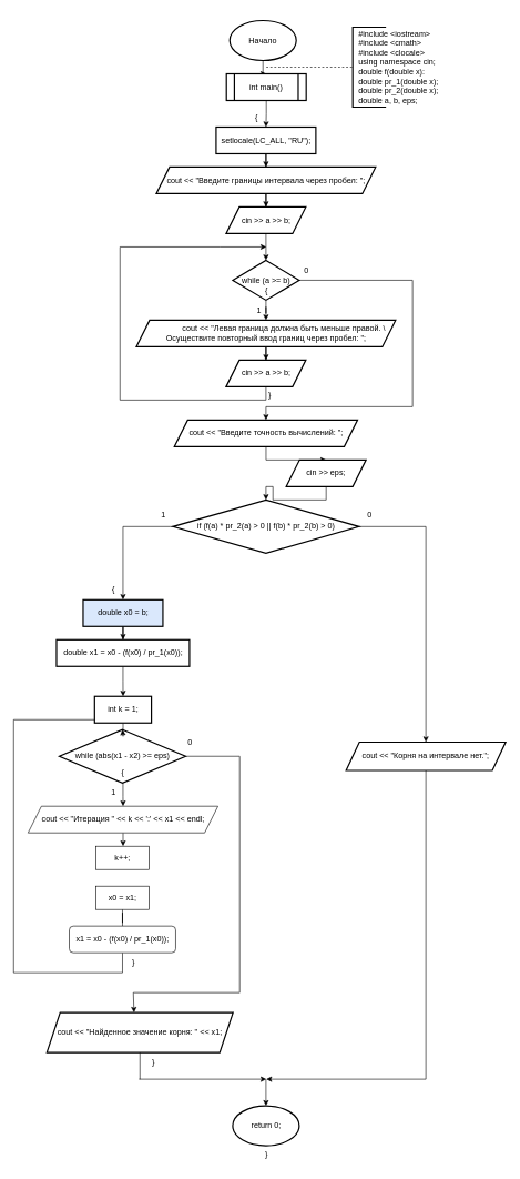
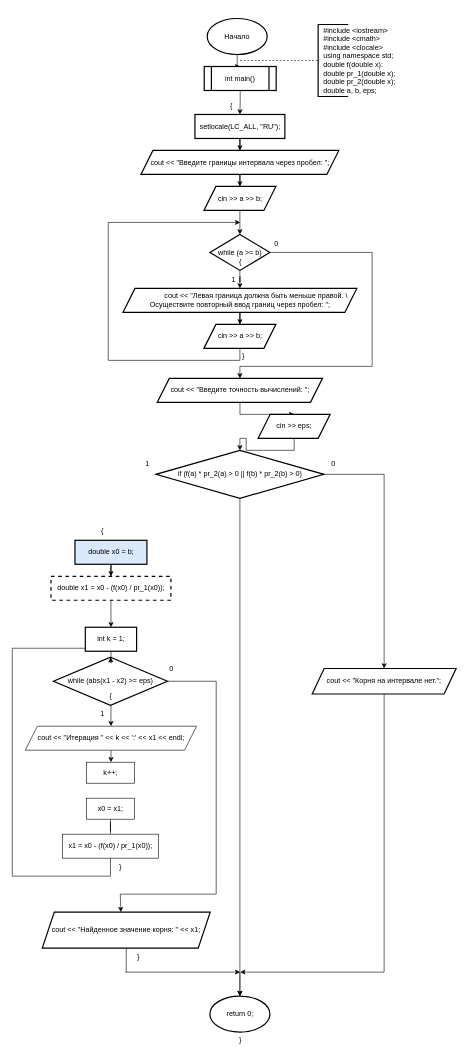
  <mxCell id="0" />
  <mxCell id="1" parent="0" />
  <mxCell id="2" value="" style="group" vertex="1" connectable="0" parent="1"><mxGeometry x="20" y="20" width="740" height="1728" as="geometry" /></mxCell>
  <mxCell id="3" value="1" style="text;html=1;align=center;verticalAlign=middle;resizable=0;points=[];autosize=1;strokeColor=none;fillColor=none;" parent="2" vertex="1"><mxGeometry x="353.5" y="430" width="30" height="30" as="geometry" /></mxCell>
  <mxCell id="4" value="0" style="text;html=1;align=center;verticalAlign=middle;resizable=0;points=[];autosize=1;strokeColor=none;fillColor=none;" parent="2" vertex="1"><mxGeometry x="424.5" y="370" width="30" height="30" as="geometry" /></mxCell>
  <mxCell id="5" value="{" style="text;html=1;align=center;verticalAlign=middle;resizable=0;points=[];autosize=1;strokeColor=none;fillColor=none;" parent="2" vertex="1"><mxGeometry x="364.5" y="400" width="30" height="30" as="geometry" /></mxCell>
  <mxCell id="6" value="}" style="text;html=1;align=center;verticalAlign=middle;resizable=0;points=[];autosize=1;strokeColor=none;fillColor=none;" parent="2" vertex="1"><mxGeometry x="370" y="558" width="30" height="30" as="geometry" /></mxCell>
  <mxCell id="7" value="{" style="text;html=1;align=center;verticalAlign=middle;resizable=0;points=[];autosize=1;strokeColor=none;fillColor=none;" parent="2" vertex="1"><mxGeometry x="350" y="140" width="30" height="30" as="geometry" /></mxCell>
  <mxCell id="8" value="{" style="text;html=1;align=center;verticalAlign=middle;resizable=0;points=[];autosize=1;strokeColor=none;fillColor=none;" parent="2" vertex="1"><mxGeometry x="134.5" y="850" width="30" height="30" as="geometry" /></mxCell>
  <mxCell id="9" value="1" style="text;html=1;align=center;verticalAlign=middle;resizable=0;points=[];autosize=1;strokeColor=none;fillColor=none;" parent="2" vertex="1"><mxGeometry x="210" y="738" width="30" height="30" as="geometry" /></mxCell>
  <mxCell id="10" value="{" style="text;html=1;align=center;verticalAlign=middle;resizable=0;points=[];autosize=1;strokeColor=none;fillColor=none;" parent="2" vertex="1"><mxGeometry x="149.5" y="1125" width="30" height="30" as="geometry" /></mxCell>
  <mxCell id="11" value="1" style="text;html=1;align=center;verticalAlign=middle;resizable=0;points=[];autosize=1;strokeColor=none;fillColor=none;" parent="2" vertex="1"><mxGeometry x="134.5" y="1155" width="30" height="30" as="geometry" /></mxCell>
  <mxCell id="12" value="}" style="text;html=1;align=center;verticalAlign=middle;resizable=0;points=[];autosize=1;strokeColor=none;fillColor=none;" parent="2" vertex="1"><mxGeometry x="164.5" y="1410" width="30" height="30" as="geometry" /></mxCell>
  <mxCell id="13" value="0" style="text;html=1;align=center;verticalAlign=middle;resizable=0;points=[];autosize=1;strokeColor=none;fillColor=none;" parent="2" vertex="1"><mxGeometry x="250" y="1080" width="30" height="30" as="geometry" /></mxCell>
  <mxCell id="14" value="}" style="text;html=1;align=center;verticalAlign=middle;resizable=0;points=[];autosize=1;strokeColor=none;fillColor=none;" parent="2" vertex="1"><mxGeometry x="194.5" y="1560" width="30" height="30" as="geometry" /></mxCell>
  <mxCell id="15" value="0" style="text;html=1;align=center;verticalAlign=middle;resizable=0;points=[];autosize=1;strokeColor=none;fillColor=none;" parent="2" vertex="1"><mxGeometry x="520" y="738" width="30" height="30" as="geometry" /></mxCell>
  <mxCell id="16" value="}" style="text;html=1;align=center;verticalAlign=middle;resizable=0;points=[];autosize=1;strokeColor=none;fillColor=none;" parent="2" vertex="1"><mxGeometry x="365" y="1698" width="30" height="30" as="geometry" /></mxCell>
  <mxCell id="17" value="" style="group" parent="2" vertex="1" connectable="0"><mxGeometry width="740" height="1700.0" as="geometry" /></mxCell>
  <mxCell id="18" value="" style="edgeStyle=orthogonalEdgeStyle;rounded=0;orthogonalLoop=1;jettySize=auto;html=1;" parent="17" source="19" target="21" edge="1"><mxGeometry relative="1" as="geometry" /></mxCell>
  <mxCell id="19" value="Начало" style="strokeWidth=2;html=1;shape=mxgraph.flowchart.start_1;whiteSpace=wrap;" parent="17" vertex="1"><mxGeometry x="325" y="10" width="100" height="60" as="geometry" /></mxCell>
  <mxCell id="20" value="" style="edgeStyle=orthogonalEdgeStyle;rounded=0;orthogonalLoop=1;jettySize=auto;html=1;" parent="17" source="21" target="26" edge="1"><mxGeometry relative="1" as="geometry" /></mxCell>
  <mxCell id="21" value="int main()" style="shape=process;whiteSpace=wrap;html=1;backgroundOutline=1;strokeWidth=2;" parent="17" vertex="1"><mxGeometry x="320" y="90" width="120" height="40" as="geometry" /></mxCell>
  <mxCell id="22" value="" style="strokeWidth=2;html=1;shape=mxgraph.flowchart.annotation_1;align=left;pointerEvents=1;" parent="17" vertex="1"><mxGeometry x="510" y="20" width="50" height="120" as="geometry" /></mxCell>
  <mxCell id="23" value="" style="endArrow=none;dashed=1;html=1;rounded=0;entryX=0;entryY=0.5;entryDx=0;entryDy=0;entryPerimeter=0;" parent="17" target="22" edge="1"><mxGeometry width="50" height="50" relative="1" as="geometry"><mxPoint x="380" y="80" as="sourcePoint" /><mxPoint x="440" y="90" as="targetPoint" /></mxGeometry></mxCell>
- <mxCell id="24" value="&lt;div&gt;#include &amp;lt;iostream&amp;gt;&lt;/div&gt;&lt;div&gt;#include &amp;lt;cmath&amp;gt;&lt;/div&gt;&lt;div&gt;#include &amp;lt;clocale&amp;gt;&lt;/div&gt;&lt;div&gt;using namespace cin;&lt;/div&gt;&lt;div&gt;double f(double x):&lt;br&gt;&lt;/div&gt;&lt;div&gt;double pr_1(double x);&lt;br&gt;&lt;/div&gt;&lt;div&gt;&lt;span style=&quot;background-color: initial;&quot;&gt;double pr_2(double x);&lt;/span&gt;&lt;/div&gt;&lt;div&gt;&lt;span style=&quot;background-color: initial;&quot;&gt;double a, b, eps;&lt;/span&gt;&lt;br&gt;&lt;/div&gt;" style="text;strokeColor=none;align=left;fillColor=none;html=1;verticalAlign=middle;whiteSpace=wrap;rounded=0;" parent="17" vertex="1"><mxGeometry x="517.25" y="27.5" width="160" height="105" as="geometry" /></mxCell>
+ <mxCell id="24" value="&lt;div&gt;#include &amp;lt;iostream&amp;gt;&lt;/div&gt;&lt;div&gt;#include &amp;lt;cmath&amp;gt;&lt;/div&gt;&lt;div&gt;#include &amp;lt;clocale&amp;gt;&lt;/div&gt;&lt;div&gt;using namespace std;&lt;/div&gt;&lt;div&gt;double f(double x):&lt;br&gt;&lt;/div&gt;&lt;div&gt;double pr_1(double x);&lt;br&gt;&lt;/div&gt;&lt;div&gt;&lt;span style=&quot;background-color: initial;&quot;&gt;double pr_2(double x);&lt;/span&gt;&lt;/div&gt;&lt;div&gt;&lt;span style=&quot;background-color: initial;&quot;&gt;double a, b, eps;&lt;/span&gt;&lt;br&gt;&lt;/div&gt;" style="text;strokeColor=none;align=left;fillColor=none;html=1;verticalAlign=middle;whiteSpace=wrap;rounded=0;" parent="17" vertex="1"><mxGeometry x="517.25" y="27.5" width="160" height="105" as="geometry" /></mxCell>
  <mxCell id="25" value="" style="edgeStyle=orthogonalEdgeStyle;rounded=0;orthogonalLoop=1;jettySize=auto;html=1;" parent="17" source="26" target="28" edge="1"><mxGeometry relative="1" as="geometry" /></mxCell>
  <mxCell id="26" value="setlocale(LC_ALL, &quot;RU&quot;);" style="whiteSpace=wrap;html=1;strokeWidth=2;" parent="17" vertex="1"><mxGeometry x="304.5" y="170" width="150" height="40" as="geometry" /></mxCell>
  <mxCell id="27" value="" style="edgeStyle=orthogonalEdgeStyle;rounded=0;orthogonalLoop=1;jettySize=auto;html=1;" parent="17" source="28" target="30" edge="1"><mxGeometry relative="1" as="geometry" /></mxCell>
  <mxCell id="28" value="cout &amp;lt;&amp;lt; &quot;Введите границы интервала через пробел: &quot;;" style="shape=parallelogram;perimeter=parallelogramPerimeter;whiteSpace=wrap;html=1;fixedSize=1;strokeWidth=2;" parent="17" vertex="1"><mxGeometry x="214.5" y="230" width="330" height="40" as="geometry" /></mxCell>
  <mxCell id="29" value="" style="edgeStyle=orthogonalEdgeStyle;rounded=0;orthogonalLoop=1;jettySize=auto;html=1;" parent="17" source="30" target="33" edge="1"><mxGeometry relative="1" as="geometry" /></mxCell>
  <mxCell id="30" value="cin &amp;gt;&amp;gt; a &amp;gt;&amp;gt; b;" style="shape=parallelogram;perimeter=parallelogramPerimeter;whiteSpace=wrap;html=1;fixedSize=1;strokeWidth=2;" parent="17" vertex="1"><mxGeometry x="319.5" y="290" width="120" height="40" as="geometry" /></mxCell>
  <mxCell id="31" value="" style="edgeStyle=orthogonalEdgeStyle;rounded=0;orthogonalLoop=1;jettySize=auto;html=1;entryX=0.5;entryY=0;entryDx=0;entryDy=0;" parent="17" source="33" target="35" edge="1"><mxGeometry relative="1" as="geometry" /></mxCell>
  <mxCell id="32" style="edgeStyle=orthogonalEdgeStyle;rounded=0;orthogonalLoop=1;jettySize=auto;html=1;entryX=0.5;entryY=0;entryDx=0;entryDy=0;" parent="17" source="33" target="39" edge="1"><mxGeometry relative="1" as="geometry"><mxPoint x="379.5" y="610" as="targetPoint" /><Array as="points"><mxPoint x="600" y="400" /><mxPoint x="600" y="590" /><mxPoint x="380" y="590" /></Array></mxGeometry></mxCell>
  <mxCell id="33" value="while (a &amp;gt;= b)" style="rhombus;whiteSpace=wrap;html=1;strokeWidth=2;" parent="17" vertex="1"><mxGeometry x="329.5" y="370" width="100" height="60" as="geometry" /></mxCell>
  <mxCell id="34" value="" style="edgeStyle=orthogonalEdgeStyle;rounded=0;orthogonalLoop=1;jettySize=auto;html=1;" parent="17" source="35" target="37" edge="1"><mxGeometry relative="1" as="geometry" /></mxCell>
  <mxCell id="35" value="&lt;div style=&quot;&quot;&gt;&lt;span style=&quot;white-space: normal;&quot;&gt;&lt;span style=&quot;white-space:pre&quot;&gt;&#09;&#09;&lt;/span&gt;cout &amp;lt;&amp;lt; &quot;Левая граница должна быть меньше правой. \&lt;/span&gt;&lt;/div&gt;&lt;div style=&quot;&quot;&gt;Осуществите повторный ввод границ через пробел: &quot;;&lt;/div&gt;" style="shape=parallelogram;perimeter=parallelogramPerimeter;whiteSpace=wrap;html=1;fixedSize=1;strokeWidth=2;align=center;" parent="17" vertex="1"><mxGeometry x="184.5" y="460" width="390" height="40" as="geometry" /></mxCell>
  <mxCell id="36" style="edgeStyle=orthogonalEdgeStyle;rounded=0;orthogonalLoop=1;jettySize=auto;html=1;" parent="17" source="37" edge="1"><mxGeometry relative="1" as="geometry"><Array as="points"><mxPoint x="380" y="580" /><mxPoint x="160" y="580" /><mxPoint x="160" y="350" /><mxPoint x="310" y="350" /></Array><mxPoint x="380" y="350" as="targetPoint" /></mxGeometry></mxCell>
  <mxCell id="37" value="cin &amp;gt;&amp;gt; a &amp;gt;&amp;gt; b;" style="shape=parallelogram;perimeter=parallelogramPerimeter;whiteSpace=wrap;html=1;fixedSize=1;strokeWidth=2;" parent="17" vertex="1"><mxGeometry x="319.5" y="520" width="120" height="40" as="geometry" /></mxCell>
  <mxCell id="38" value="" style="edgeStyle=orthogonalEdgeStyle;rounded=0;orthogonalLoop=1;jettySize=auto;html=1;entryX=0.5;entryY=0;entryDx=0;entryDy=0;" parent="17" source="39" target="41" edge="1"><mxGeometry relative="1" as="geometry" /></mxCell>
  <mxCell id="39" value="cout &amp;lt;&amp;lt; &quot;Введите точность вычислений: &quot;;" style="shape=parallelogram;perimeter=parallelogramPerimeter;whiteSpace=wrap;html=1;fixedSize=1;strokeWidth=2;" parent="17" vertex="1"><mxGeometry x="241.75" y="610" width="275.5" height="40" as="geometry" /></mxCell>
  <mxCell id="40" value="" style="edgeStyle=orthogonalEdgeStyle;rounded=0;orthogonalLoop=1;jettySize=auto;html=1;" parent="17" source="41" target="44" edge="1"><mxGeometry relative="1" as="geometry" /></mxCell>
  <mxCell id="41" value="cin &amp;gt;&amp;gt; eps;" style="shape=parallelogram;perimeter=parallelogramPerimeter;whiteSpace=wrap;html=1;fixedSize=1;strokeWidth=2;" parent="17" vertex="1"><mxGeometry x="410" y="670" width="120" height="40" as="geometry" /></mxCell>
- <mxCell id="42" style="edgeStyle=orthogonalEdgeStyle;rounded=0;orthogonalLoop=1;jettySize=auto;html=1;entryX=0.5;entryY=0;entryDx=0;entryDy=0;" parent="17" source="44" target="46" edge="1"><mxGeometry relative="1" as="geometry"><mxPoint x="100" y="880" as="targetPoint" /></mxGeometry></mxCell>
+ <mxCell id="42" style="edgeStyle=orthogonalEdgeStyle;rounded=0;orthogonalLoop=1;jettySize=auto;html=1;" parent="17" source="44" target="60" edge="1"><mxGeometry relative="1" as="geometry"><mxPoint x="100" y="880" as="targetPoint" /></mxGeometry></mxCell>
  <mxCell id="43" value="" style="edgeStyle=orthogonalEdgeStyle;rounded=0;orthogonalLoop=1;jettySize=auto;html=1;exitX=1;exitY=0.5;exitDx=0;exitDy=0;" parent="17" source="44" target="58" edge="1"><mxGeometry relative="1" as="geometry" /></mxCell>
  <mxCell id="44" value="if (f(a) * pr_2(a) &amp;gt; 0 || f(b) * pr_2(b) &amp;gt; 0)" style="rhombus;whiteSpace=wrap;html=1;strokeWidth=2;" parent="17" vertex="1"><mxGeometry x="239.5" y="730" width="280" height="80" as="geometry" /></mxCell>
  <mxCell id="45" value="" style="edgeStyle=orthogonalEdgeStyle;rounded=0;orthogonalLoop=1;jettySize=auto;html=1;" parent="17" source="46" target="48" edge="1"><mxGeometry relative="1" as="geometry" /></mxCell>
  <mxCell id="46" value="double x0 = b;" style="whiteSpace=wrap;html=1;strokeWidth=2;fillColor=#dae8fc;" parent="17" vertex="1"><mxGeometry x="104.5" y="880" width="120" height="40" as="geometry" /></mxCell>
  <mxCell id="47" value="" style="edgeStyle=orthogonalEdgeStyle;rounded=0;orthogonalLoop=1;jettySize=auto;html=1;" parent="17" source="48" target="62" edge="1"><mxGeometry relative="1" as="geometry" /></mxCell>
- <mxCell id="48" value="double x1 = x0 - (f(x0) / pr_1(x0));" style="whiteSpace=wrap;html=1;strokeWidth=2;" parent="17" vertex="1"><mxGeometry x="64.5" y="940" width="200" height="40" as="geometry" /></mxCell>
+ <mxCell id="48" value="double x1 = x0 - (f(x0) / pr_1(x0));" style="whiteSpace=wrap;html=1;strokeWidth=2;dashed=1;" parent="17" vertex="1"><mxGeometry x="64.5" y="940" width="200" height="40" as="geometry" /></mxCell>
  <mxCell id="49" style="edgeStyle=orthogonalEdgeStyle;rounded=0;orthogonalLoop=1;jettySize=auto;html=1;entryX=0.468;entryY=0;entryDx=0;entryDy=0;entryPerimeter=0;" parent="17" source="50" target="56" edge="1"><mxGeometry relative="1" as="geometry"><mxPoint x="180" y="1480" as="targetPoint" /><Array as="points"><mxPoint x="340" y="1115" /><mxPoint x="340" y="1470" /><mxPoint x="180" y="1470" /></Array></mxGeometry></mxCell>
  <mxCell id="50" value="while (abs(x1 - x2) &amp;gt;= eps)" style="rhombus;whiteSpace=wrap;html=1;strokeWidth=2;" parent="17" vertex="1"><mxGeometry x="68.72" y="1075" width="190" height="80" as="geometry" /></mxCell>
  <mxCell id="51" value="" style="edgeStyle=orthogonalEdgeStyle;rounded=0;orthogonalLoop=1;jettySize=auto;html=1;endArrow=none;" parent="17" source="52" target="54" edge="1"><mxGeometry relative="1" as="geometry" /></mxCell>
  <mxCell id="52" value="x0 = x1;" style="whiteSpace=wrap;html=1;" parent="17" vertex="1"><mxGeometry x="123.72" y="1310" width="80" height="35" as="geometry" /></mxCell>
  <mxCell id="53" style="edgeStyle=orthogonalEdgeStyle;rounded=0;orthogonalLoop=1;jettySize=auto;html=1;exitX=0.5;exitY=1;exitDx=0;exitDy=0;" parent="17" source="54" edge="1"><mxGeometry relative="1" as="geometry"><mxPoint x="164" y="1060" as="targetPoint" /><Array as="points"><mxPoint x="164" y="1440" /><mxPoint y="1440" /><mxPoint y="1060" /></Array></mxGeometry></mxCell>
- <mxCell id="54" value="x1 = x0 - (f(x0) / pr_1(x0));" style="whiteSpace=wrap;html=1;rounded=1;" parent="17" vertex="1"><mxGeometry x="83.72" y="1370" width="160" height="40" as="geometry" /></mxCell>
+ <mxCell id="54" value="x1 = x0 - (f(x0) / pr_1(x0));" style="whiteSpace=wrap;html=1;" parent="17" vertex="1"><mxGeometry x="83.72" y="1370" width="160" height="40" as="geometry" /></mxCell>
  <mxCell id="55" style="edgeStyle=orthogonalEdgeStyle;rounded=0;orthogonalLoop=1;jettySize=auto;html=1;exitX=0.5;exitY=1;exitDx=0;exitDy=0;" parent="17" source="56" edge="1"><mxGeometry relative="1" as="geometry"><mxPoint x="380" y="1600" as="targetPoint" /><Array as="points"><mxPoint x="189" y="1600" /><mxPoint x="405" y="1600" /></Array></mxGeometry></mxCell>
  <mxCell id="56" value="cout &amp;lt;&amp;lt; &quot;Найденное значение корня: &quot; &amp;lt;&amp;lt; x1;" style="shape=parallelogram;perimeter=parallelogramPerimeter;whiteSpace=wrap;html=1;fixedSize=1;strokeWidth=2;" parent="17" vertex="1"><mxGeometry x="50" y="1500" width="280" height="60" as="geometry" /></mxCell>
  <mxCell id="57" style="edgeStyle=orthogonalEdgeStyle;rounded=0;orthogonalLoop=1;jettySize=auto;html=1;exitX=0.5;exitY=1;exitDx=0;exitDy=0;" parent="17" source="58" edge="1"><mxGeometry relative="1" as="geometry"><mxPoint x="380" y="1600" as="targetPoint" /><Array as="points"><mxPoint x="620" y="1600" /><mxPoint x="380" y="1600" /></Array></mxGeometry></mxCell>
  <mxCell id="58" value="cout &amp;lt;&amp;lt; &quot;Корня на интервале нет.&quot;;" style="shape=parallelogram;perimeter=parallelogramPerimeter;whiteSpace=wrap;html=1;fixedSize=1;strokeWidth=2;" parent="17" vertex="1"><mxGeometry x="500" y="1093.75" width="240" height="42.5" as="geometry" /></mxCell>
  <mxCell id="59" value="" style="endArrow=classic;html=1;rounded=0;" parent="17" target="60" edge="1"><mxGeometry width="50" height="50" relative="1" as="geometry"><mxPoint x="379.5" y="1600" as="sourcePoint" /><mxPoint x="379.5" y="1640" as="targetPoint" /></mxGeometry></mxCell>
  <mxCell id="60" value="return 0;" style="strokeWidth=2;html=1;shape=mxgraph.flowchart.start_1;whiteSpace=wrap;" parent="17" vertex="1"><mxGeometry x="329.5" y="1640.0" width="100" height="60" as="geometry" /></mxCell>
  <mxCell id="61" style="edgeStyle=orthogonalEdgeStyle;rounded=0;orthogonalLoop=1;jettySize=auto;html=1;entryX=0.5;entryY=0;entryDx=0;entryDy=0;" parent="17" source="62" target="50" edge="1"><mxGeometry relative="1" as="geometry" /></mxCell>
  <mxCell id="62" value="int k = 1;" style="whiteSpace=wrap;html=1;strokeWidth=2;" parent="17" vertex="1"><mxGeometry x="121.75" y="1025" width="85.5" height="40" as="geometry" /></mxCell>
  <mxCell id="63" style="edgeStyle=orthogonalEdgeStyle;rounded=0;orthogonalLoop=1;jettySize=auto;html=1;entryX=0.5;entryY=0;entryDx=0;entryDy=0;" parent="17" source="64" target="65" edge="1"><mxGeometry relative="1" as="geometry"><mxPoint x="164.5" y="1260" as="targetPoint" /></mxGeometry></mxCell>
  <mxCell id="64" value="cout &amp;lt;&amp;lt; &quot;Итерация &quot; &amp;lt;&amp;lt; k &amp;lt;&amp;lt; ':' &amp;lt;&amp;lt; x1 &amp;lt;&amp;lt; endl;" style="shape=parallelogram;perimeter=parallelogramPerimeter;whiteSpace=wrap;html=1;fixedSize=1;" parent="17" vertex="1"><mxGeometry x="21.75" y="1190" width="285.5" height="40" as="geometry" /></mxCell>
  <mxCell id="65" value="k++;" style="whiteSpace=wrap;html=1;" parent="17" vertex="1"><mxGeometry x="123.72" y="1250" width="80" height="35" as="geometry" /></mxCell>
  <mxCell id="66" value="{" style="text;html=1;align=center;verticalAlign=middle;resizable=0;points=[];autosize=1;strokeColor=none;fillColor=none;" vertex="1" parent="17"><mxGeometry x="364.5" y="400" width="30" height="30" as="geometry" /></mxCell>
  <mxCell id="67" value="{" style="text;html=1;align=center;verticalAlign=middle;resizable=0;points=[];autosize=1;strokeColor=none;fillColor=none;" vertex="1" parent="17"><mxGeometry x="148.72" y="1125" width="30" height="30" as="geometry" /></mxCell>
  <mxCell id="68" value="" style="edgeStyle=orthogonalEdgeStyle;rounded=0;orthogonalLoop=1;jettySize=auto;html=1;" parent="2" source="10" target="64" edge="1"><mxGeometry relative="1" as="geometry" /></mxCell>
